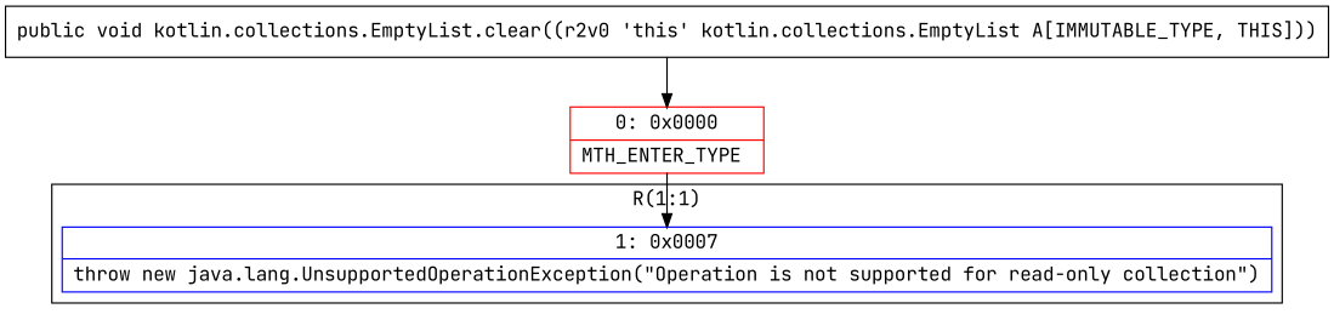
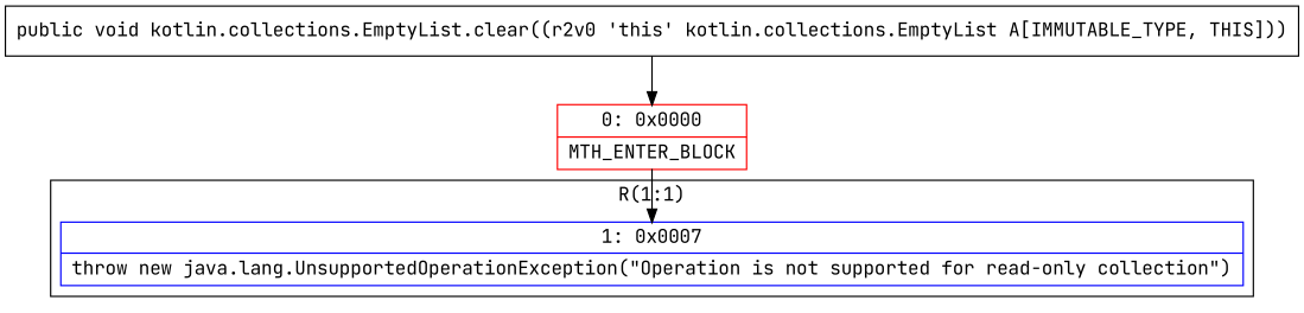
  digraph {
    fontname="JetBrains Mono"
    node [shape=record fontname="JetBrains Mono"]
    edge [fontname="JetBrains Mono"]
    n1 [color=blue label="{1\:\ 0x0007|throw new java.lang.UnsupportedOperationException(\"Operation is not supported for read\-only collection\")\l}"]
-   n2 [color=red label="{0\:\ 0x0000|MTH_ENTER_TYPE\l}"]
+   n2 [color=red label="{0\:\ 0x0000|MTH_ENTER_BLOCK\l}"]
    n3 [label="{public void kotlin.collections.EmptyList.clear((r2v0 'this' kotlin.collections.EmptyList A[IMMUTABLE_TYPE, THIS])) }"]
    subgraph cluster_1 {
      label="R(1:1)"
      n1
    }
    n2 -> n1
    n3 -> n2
  }
